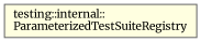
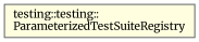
  digraph {
    rankdir=LR
    fontname=Merriweather
-   n1 [color=grey40 fillcolor=lightyellow fontname=Merriweather fontsize=10 height=0.2 label="testing::internal::\lParameterizedTestSuiteRegistry" shape=box style=filled width=0.4]
+   n1 [color=grey40 fillcolor=lightyellow fontname=Merriweather fontsize=10 height=0.2 label="testing::testing::\lParameterizedTestSuiteRegistry" shape=box style=filled width=0.4]
  }
